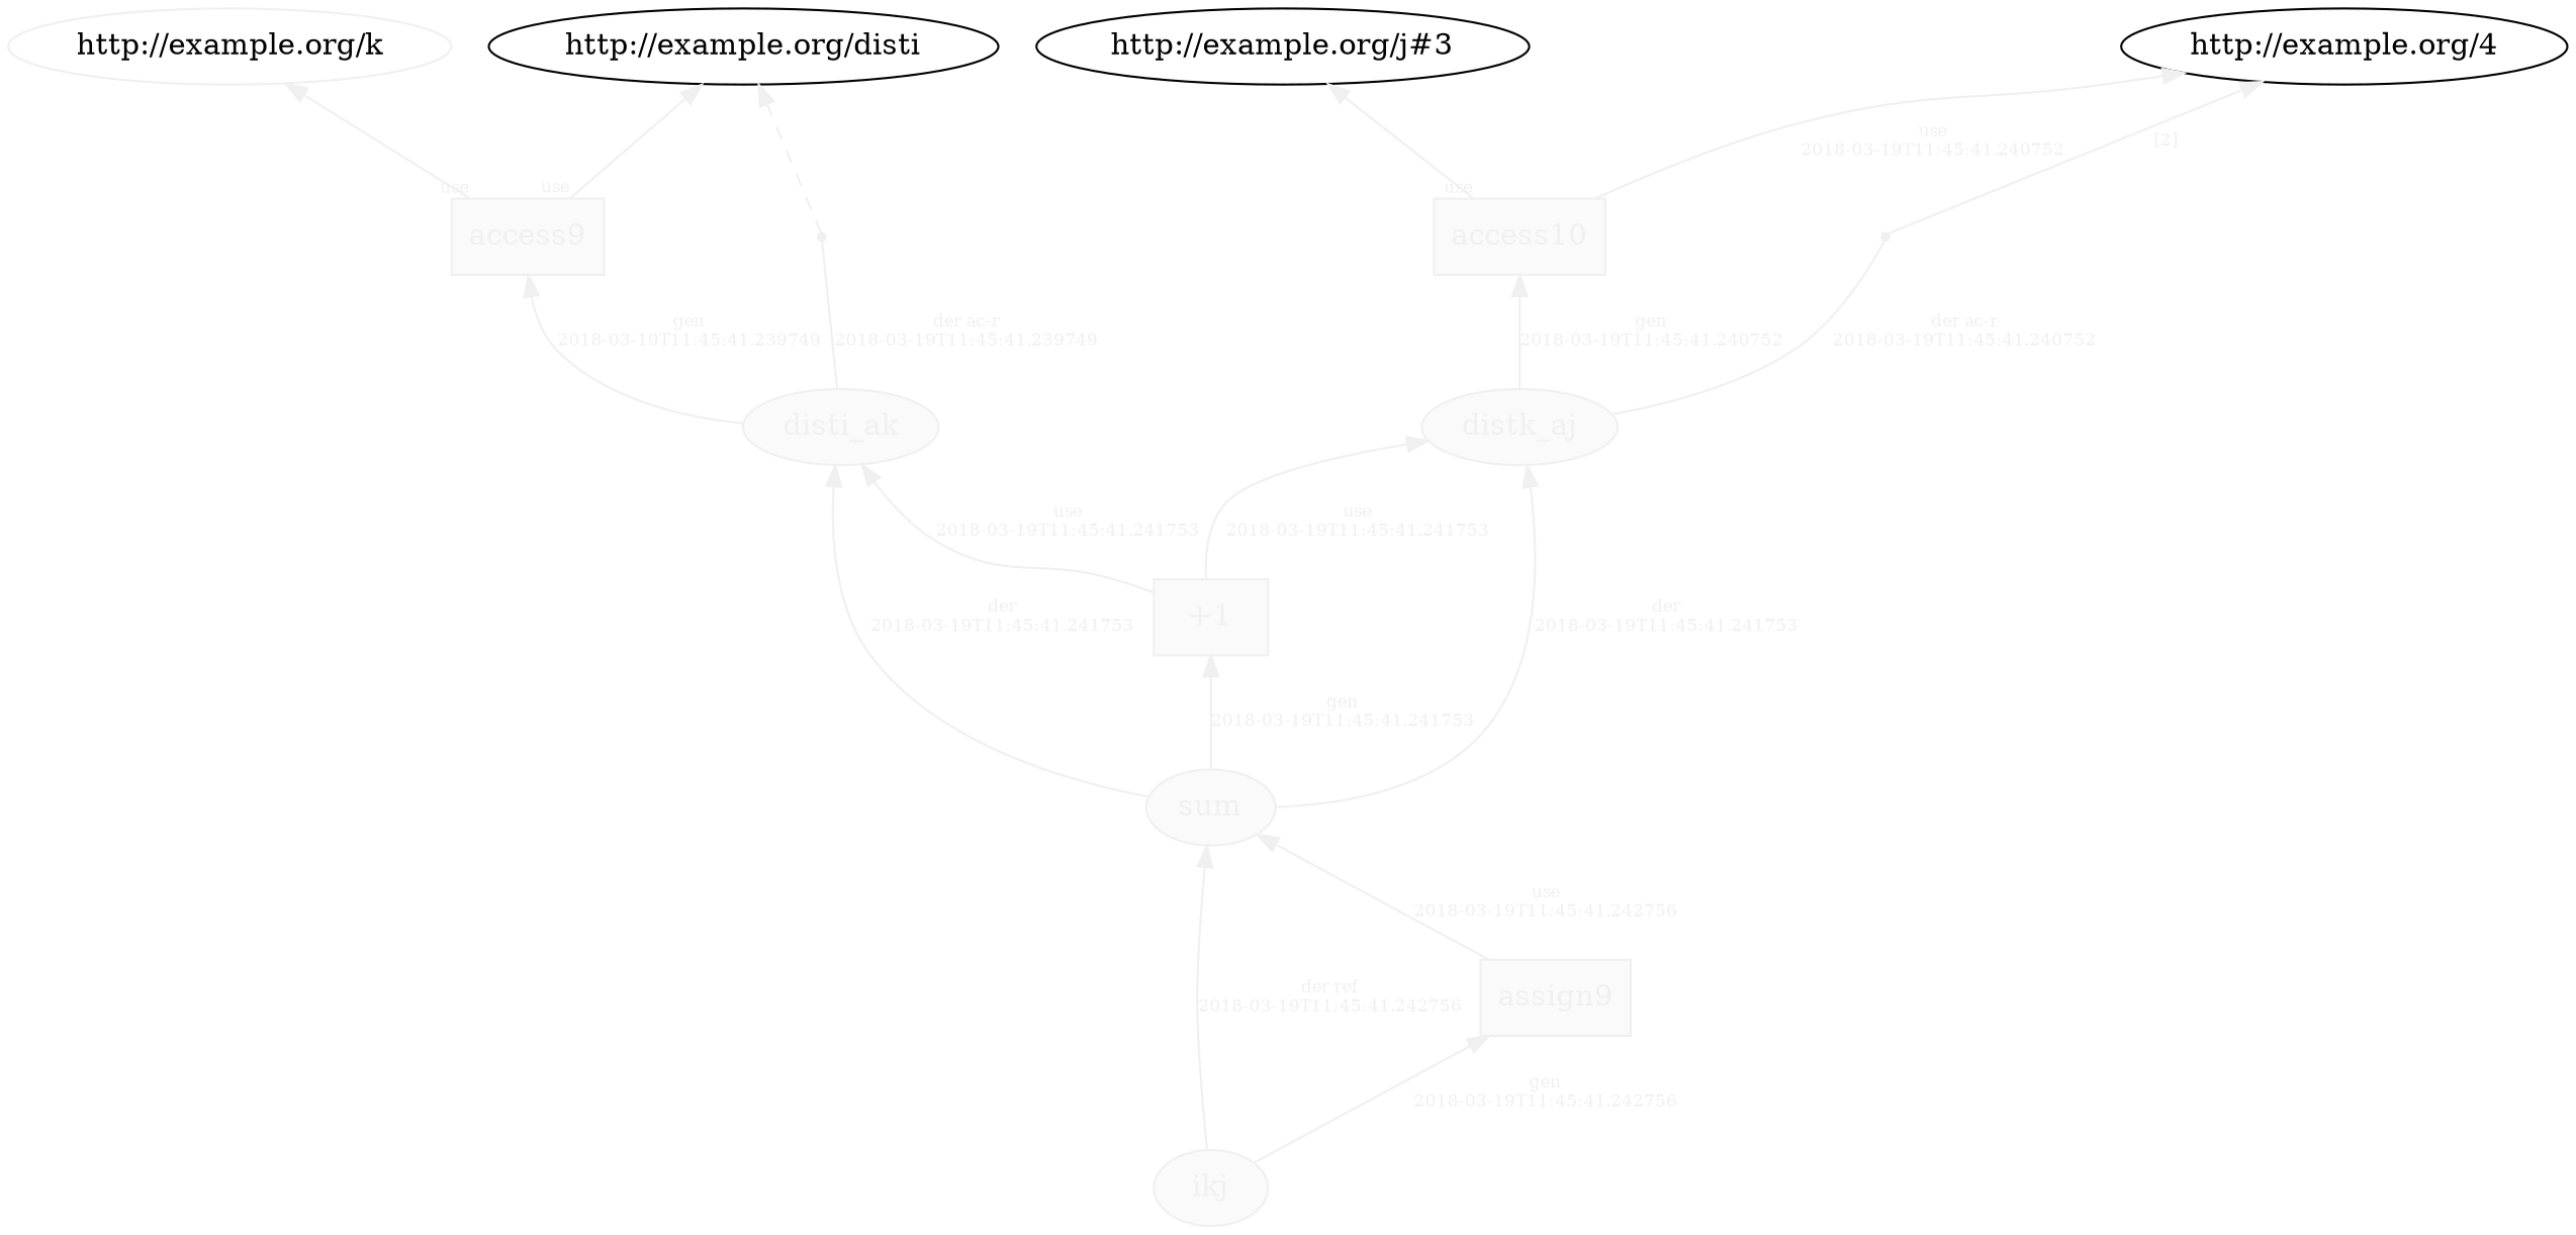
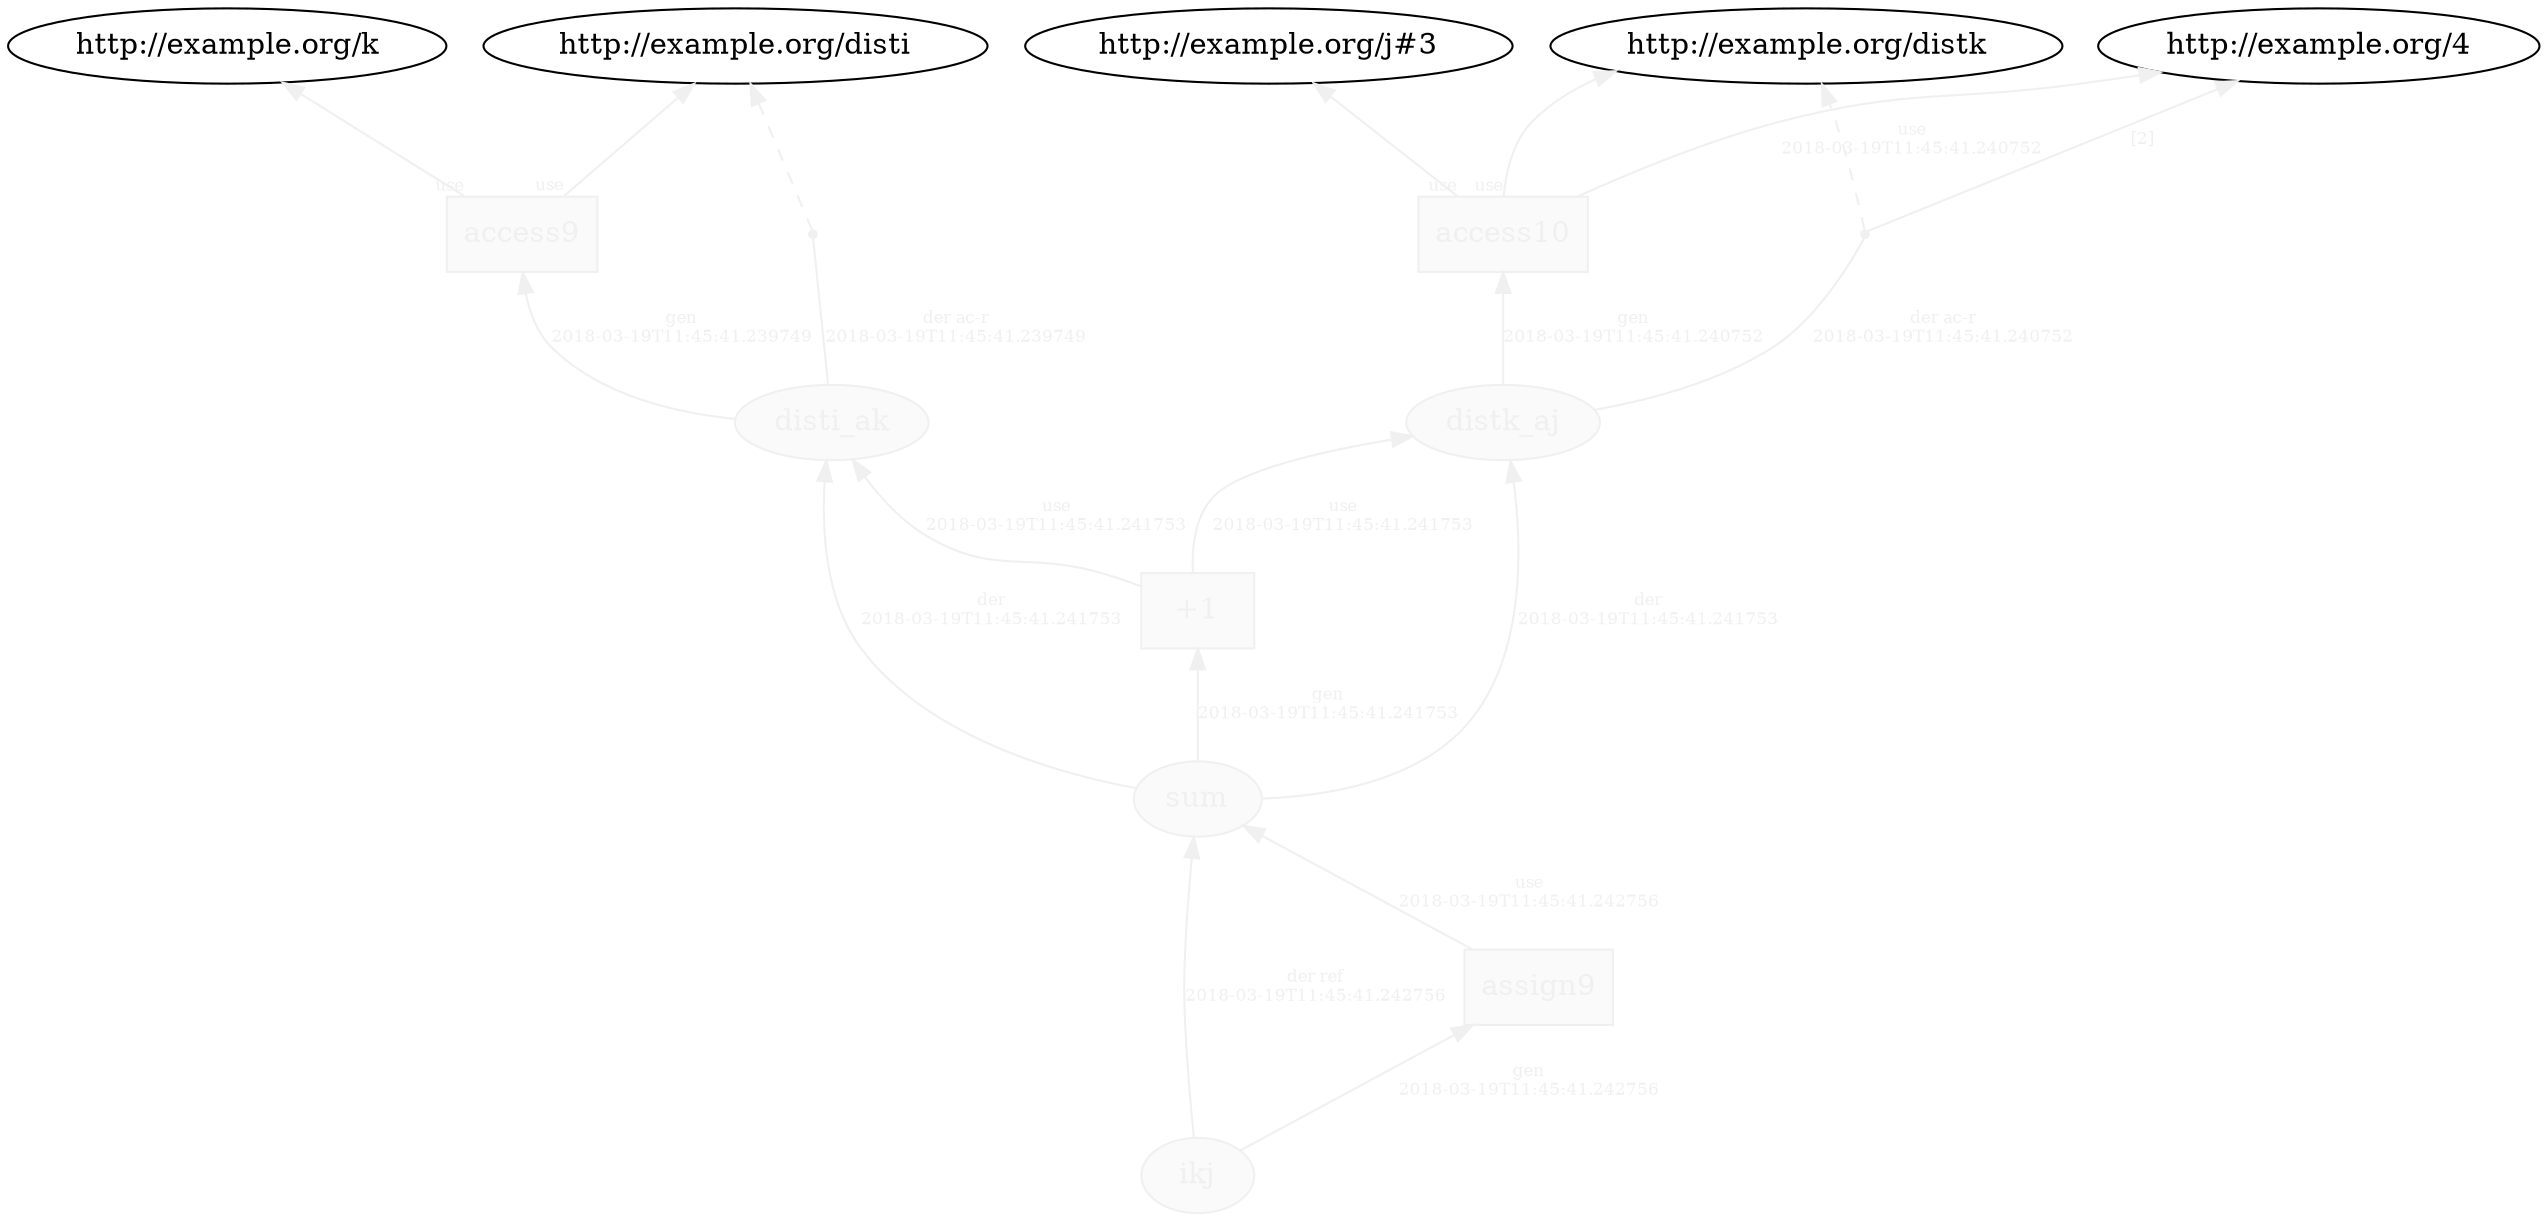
  digraph {
    rankdir=BT
    node [color="#F0F0F0" fillcolor="#FAFAFA" fontcolor="#F0F0F0" style=filled]
    edge [angle=60.0 color="#F0F0F0" distance=1.5 fontcolor="#F0F0F0" fontsize=8 rotation=20]
    n1 [label=disti_ak]
    n2 [label=access9 shape=polygon sides=4]
    bn0 [shape=point fillcolor="" style=""]
    "http://example.org/disti" [color="" fillcolor="" fontcolor="" style=""]
-   "http://example.org/k" [fillcolor="" fontcolor="" style=""]
+   "http://example.org/k" [color="" fillcolor="" fontcolor="" style=""]
    n6 [label=distk_aj]
    n7 [label=access10 shape=polygon sides=4]
    bn1 [shape=point fillcolor="" style=""]
+   "http://example.org/distk" [color="" fillcolor="" fontcolor="" style=""]
    "http://example.org/4" [color="" fillcolor="" fontcolor="" style=""]
    "http://example.org/j#3" [color="" fillcolor="" fontcolor="" style=""]
    n12 [label=sum]
    n13 [label="+1" shape=polygon sides=4]
    n14 [label=ikj]
    n15 [label=assign9 shape=polygon sides=4]
    n1 -> n2 [label="gen\n2018-03-19T11:45:41.239749"]
    n1 -> bn0 [arrowhead=none label="der ac-r\n2018-03-19T11:45:41.239749"]
    n2 -> "http://example.org/disti" [labelangle=60.0 labeldistance=1.5 labelfontsize=8 taillabel=use angle="" distance="" fontsize=""]
    n2 -> "http://example.org/k" [labelangle=60.0 labeldistance=1.5 labelfontsize=8 taillabel=use angle="" distance="" fontsize=""]
    bn0 -> "http://example.org/disti" [style=dashed angle="" distance="" fontsize="" rotation=""]
    n6 -> n7 [label="gen\n2018-03-19T11:45:41.240752"]
    n6 -> bn1 [arrowhead=none label="der ac-r\n2018-03-19T11:45:41.240752"]
+   n7 -> "http://example.org/distk" [labelangle=60.0 labeldistance=1.5 labelfontsize=8 taillabel=use angle="" distance="" fontsize=""]
    n7 -> "http://example.org/4" [label="use\n2018-03-19T11:45:41.240752"]
    n7 -> "http://example.org/j#3" [labelangle=60.0 labeldistance=1.5 labelfontsize=8 taillabel=use angle="" distance="" fontsize=""]
+   bn1 -> "http://example.org/distk" [style=dashed angle="" distance="" fontsize="" rotation=""]
    bn1 -> "http://example.org/4" [label="[2]"]
    n12 -> n1 [label="der\n2018-03-19T11:45:41.241753"]
    n12 -> n6 [label="der\n2018-03-19T11:45:41.241753"]
    n12 -> n13 [label="gen\n2018-03-19T11:45:41.241753"]
    n13 -> n1 [label="use\n2018-03-19T11:45:41.241753"]
    n13 -> n6 [label="use\n2018-03-19T11:45:41.241753"]
    n14 -> n12 [label="der ref\n2018-03-19T11:45:41.242756"]
    n14 -> n15 [label="gen\n2018-03-19T11:45:41.242756"]
    n15 -> n12 [label="use\n2018-03-19T11:45:41.242756"]
  }
